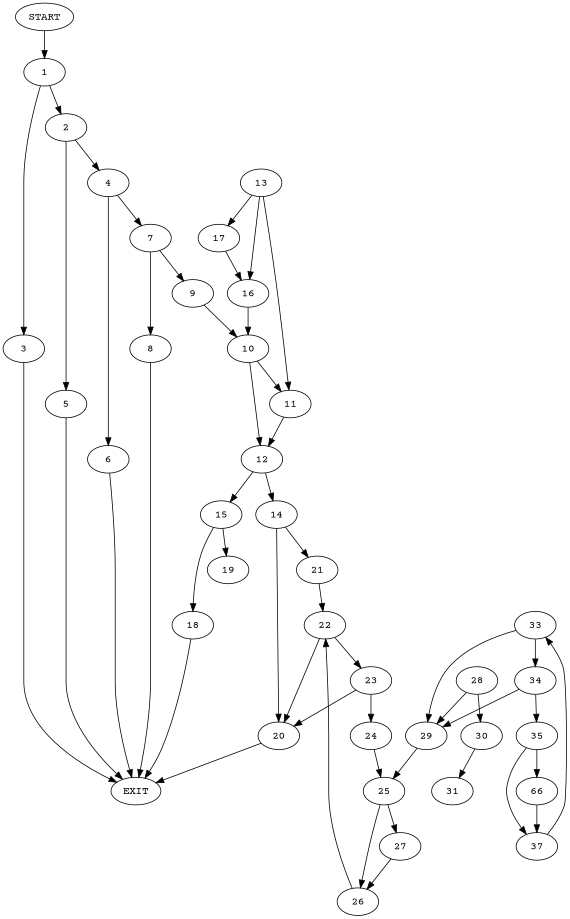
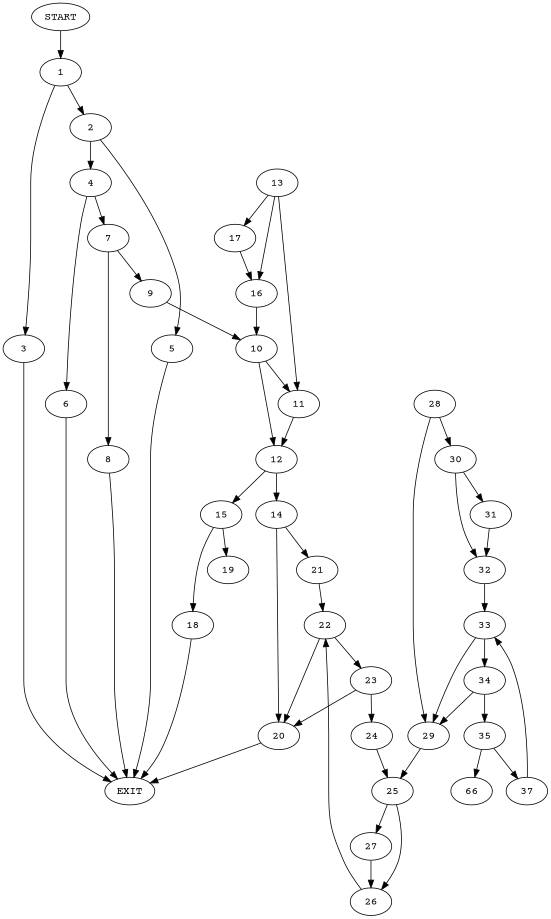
  digraph {
    fontname="Courier Prime"
    node [fontname="Courier Prime"]
    edge [fontname="Courier Prime"]
    n1 [label=START]
    1
    2
    3
    n5 [label=EXIT]
    4
    5
    6
    7
    8
    9
    10
    11
    12
    14
    15
    13
    16
    17
    20
    21
    18
    19
    22
    23
    24
    25
    26
    27
    28
    29
    30
    31
+   32
    33
    34
    35
    n38 [label=66]
    37
    n1 -> 1
    1 -> 2
    1 -> 3
    2 -> 4
    2 -> 5
    3 -> n5
    4 -> 6
    4 -> 7
    5 -> n5
    6 -> n5
    7 -> 8
    7 -> 9
    8 -> n5
    9 -> 10
    10 -> 11
    10 -> 12
    11 -> 12
    12 -> 14
    12 -> 15
    14 -> 20
    14 -> 21
    15 -> 18
    15 -> 19
    13 -> 11
    13 -> 16
    13 -> 17
    16 -> 10
    17 -> 16
    20 -> n5
    21 -> 22
    18 -> n5
    22 -> 20
    22 -> 23
    23 -> 20
    23 -> 24
    24 -> 25
    25 -> 26
    25 -> 27
    26 -> 22
    27 -> 26
    28 -> 29
    28 -> 30
    29 -> 25
    30 -> 31
+   30 -> 32
+   31 -> 32
+   32 -> 33
    33 -> 29
    33 -> 34
    34 -> 29
    34 -> 35
    35 -> n38
    35 -> 37
-   n38 -> 37
    37 -> 33
  }
